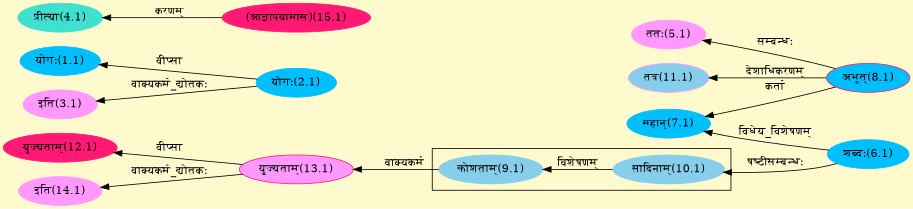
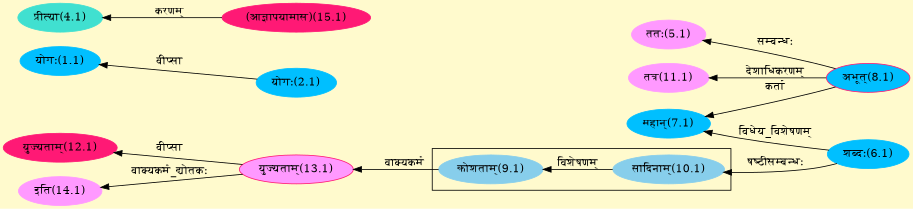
  digraph {
    bgcolor=lemonchiffon1
    compound=true
    rankdir=LR
    node [color="#00BFFF" style=filled]
    edge [dir=back]
    n1 [color="#87CEEB" label="क्रोशताम्(9.1)"]
    n2 [color="#87CEEB" label="सादिनाम्(10.1)"]
    n3 [label="शब्दः(6.1)"]
    n4 [label="योगः(1.1)"]
    n5 [label="योगः(2.1)"]
    n6 [color="#FF1975" label="(आज्ञापयामास)(15.1)"]
-   n7 [color="#FF99FF" label="इति(3.1)"]
    n8 [color="#40E0D0" label="प्रीत्या(4.1)"]
    n9 [color="#FF99FF" label="ततः(5.1)"]
    n10 [color="#FF1975" fillcolor="#00BFFF" label="अभूत्(8.1)"]
    n11 [label="महान्(7.1)"]
-   n12 [color="#FF99FF" label="तत्र(11.1)" fillcolor="#87CEEB"]
+   n12 [color="#FF99FF" label="तत्र(11.1)"]
    n13 [color="#FF1975" label="युज्यताम्(12.1)"]
    n14 [color="#FF1975" fillcolor="#FF99FF" label="युज्यताम्(13.1)"]
    n15 [color="#FF99FF" label="इति(14.1)"]
    subgraph cluster_1 {
      n1
      n2
    }
    n1 -> n2 [label="विशेषणम्"]
    n2 -> n3 [label="षष्ठीसम्बन्धः"]
    n4 -> n5 [label="वीप्सा"]
-   n7 -> n5 [label="वाक्यकर्म_द्योतकः"]
    n8 -> n6 [label="करणम्"]
    n9 -> n10 [label="सम्बन्धः"]
    n11 -> n3 [label="विधेय_विशेषणम्"]
    n11 -> n10 [label="कर्ता"]
    n12 -> n10 [label="देशाधिकरणम्"]
    n13 -> n14 [label="वीप्सा"]
    n14 -> n1 [label="वाक्यकर्म"]
    n15 -> n14 [label="वाक्यकर्म_द्योतकः"]
  }
